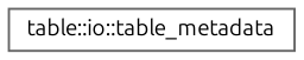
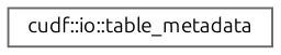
  digraph {
    rankdir=LR
    fontname=Ubuntu
-   n1 [color=grey40 fillcolor=white fontname=Ubuntu fontsize=10 height=0.2 label="table::io::table_metadata" shape=box style=filled width=0.4]
+   n1 [color=grey40 fillcolor=white fontname=Ubuntu fontsize=10 height=0.2 label="cudf::io::table_metadata" shape=box style=filled width=0.4]
  }
